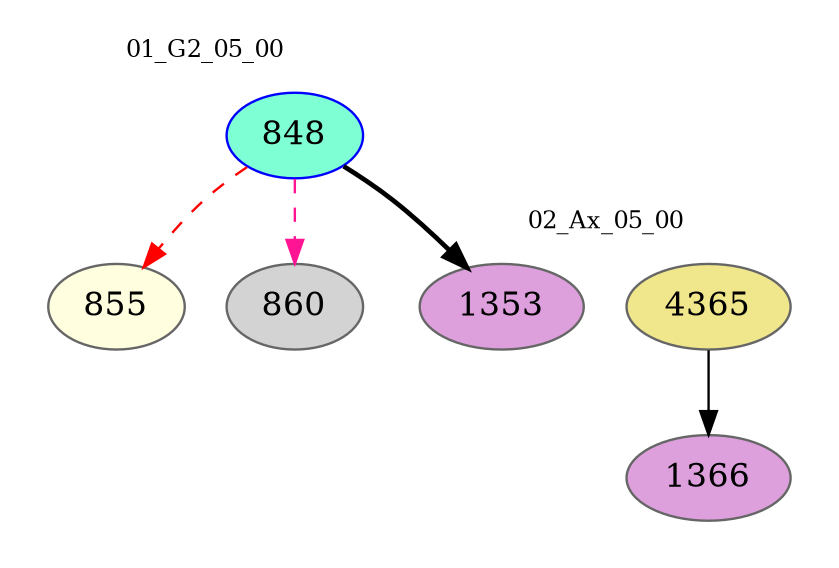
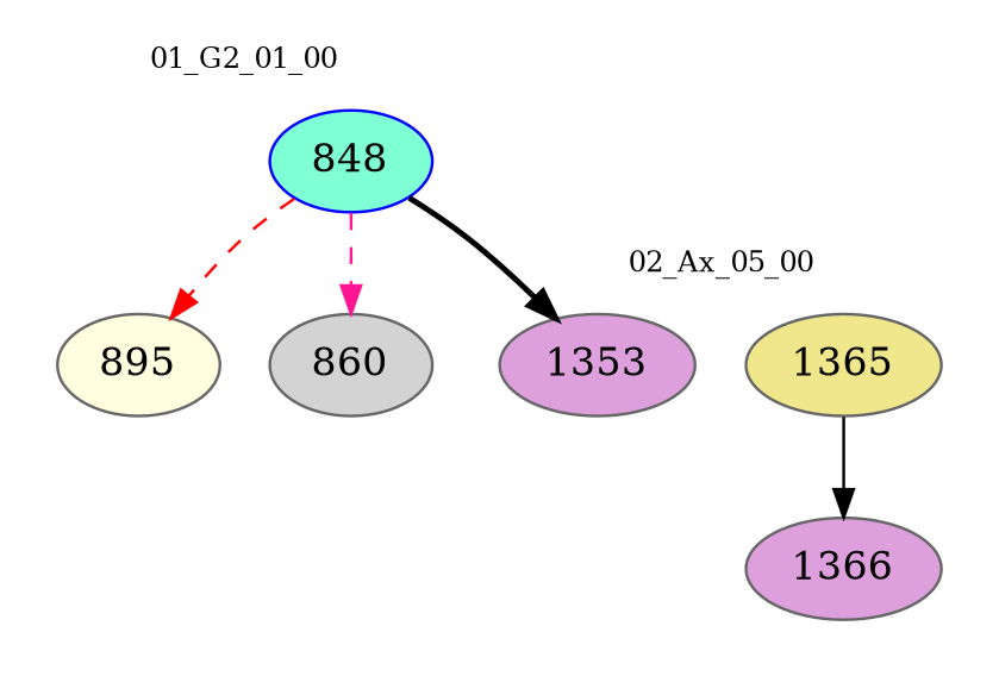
  digraph {
    node [color=gray40 fillcolor=plum style=filled]
    edge [color=black style=dashed]
-   n1 [fillcolor=khaki label=4365]
+   n1 [fillcolor=khaki label=1365]
    n2 [label=1353]
    n3 [label=1366]
    n4 [color=blue fillcolor=aquamarine label=848]
-   n5 [fillcolor=lightyellow label=855]
+   n5 [fillcolor=lightyellow label=895]
    n6 [fillcolor=lightgrey label=860]
    subgraph cluster_1 {
      color=white
      fontsize=10
      label="02_Ax_05_00"
      n1
      n2
      n3
    }
    subgraph cluster_2 {
      color=white
      fontsize=10
-     label="01_G2_05_00"
+     label="01_G2_01_00"
      n4
      n5
      n6
    }
    n1 -> n3 [style=solid]
    n4 -> n2 [style=bold]
    n4 -> n5 [color=red]
    n4 -> n6 [color=deeppink]
  }
